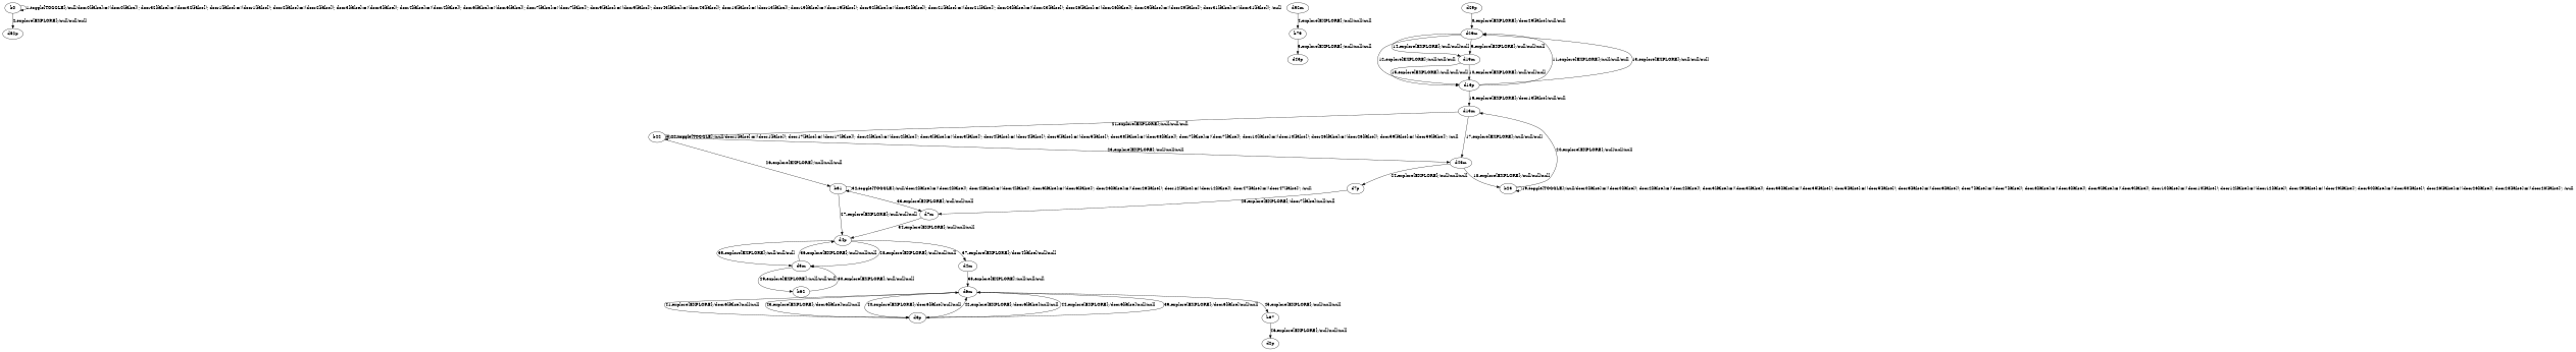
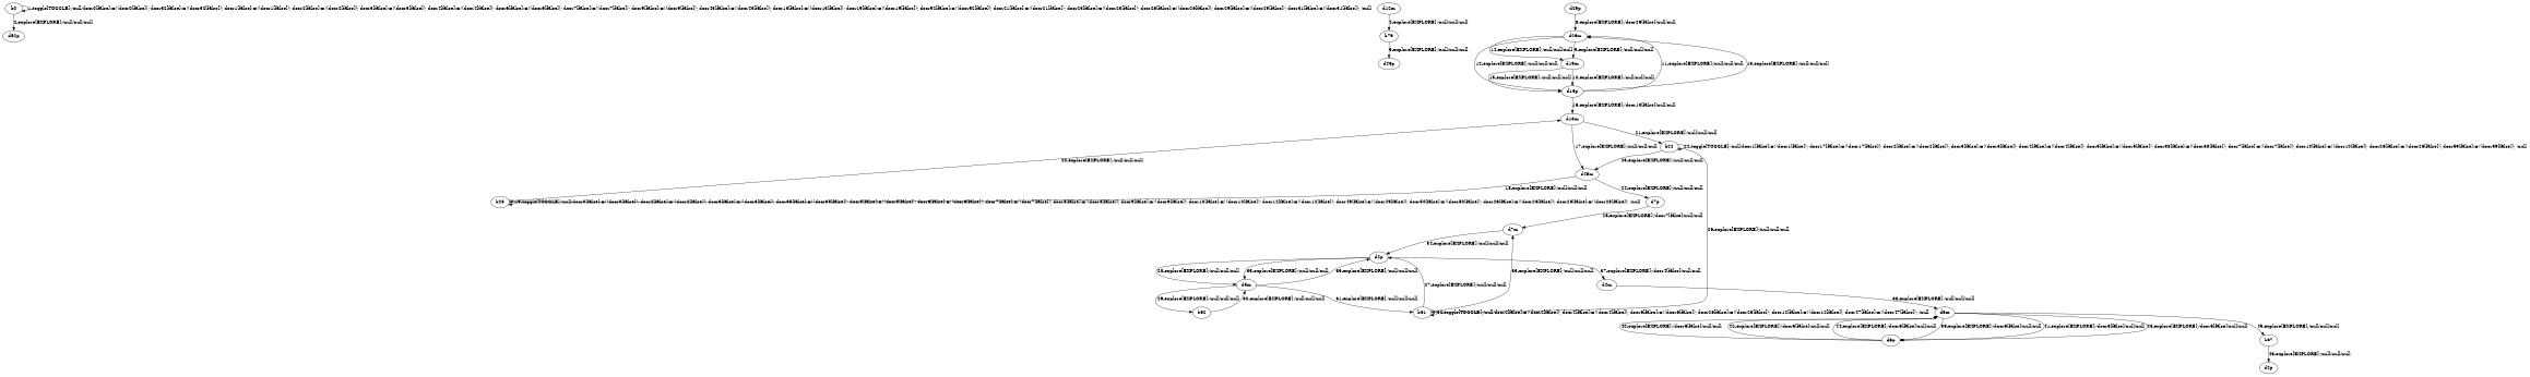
  digraph {
    fontname="DejaVu Serif"
    node [fontname="DejaVu Serif"]
    edge [fontname="DejaVu Serif"]
    b0
    d52p
-   d52m
+   d52m [label=d12m]
    b79
    d43p
    d29p
    d29m
    d19m
    d13p
    d13m
    d45m
    b22
    b23
    d7p
    b61
    d7m
    d4p
    d5m
    d4m
    b62
    d6m
    d6p
    b67
    d2p
    b0 -> b0 [label="1-toggle[TOGGLE];/null/door0[false]:=!(door0[false]); door32[false]:=!(door32[false]); door1[false]:=!(door1[false]); door2[false]:=!(door2[false]); door3[false]:=!(door3[false]); door4[false]:=!(door4[false]); door6[false]:=!(door6[false]); door7[false]:=!(door7[false]); door9[false]:=!(door9[false]); door43[false]:=!(door43[false]); door13[false]:=!(door13[false]); door19[false]:=!(door19[false]); door52[false]:=!(door52[false]); door21[false]:=!(door21[false]); door23[false]:=!(door23[false]); door26[false]:=!(door26[false]); door29[false]:=!(door29[false]); door31[false]:=!(door31[false]); /null"]
    b0 -> d52p [label="2-explore[EXPLORE];/null/null/null"]
    d52m -> b79 [label="4-explore[EXPLORE];/null/null/null"]
    b79 -> d43p [label="5-explore[EXPLORE];/null/null/null"]
    d29p -> d29m [label="8-explore[EXPLORE];/door29[false]/null/null"]
    d29m -> d19m [label="9-explore[EXPLORE];/null/null/null"]
    d29m -> d19m [label="14-explore[EXPLORE];/null/null/null"]
    d29m -> d13p [label="12-explore[EXPLORE];/null/null/null"]
    d19m -> d13p [label="10-explore[EXPLORE];/null/null/null"]
    d19m -> d13p [label="15-explore[EXPLORE];/null/null/null"]
    d13p -> d29m [label="11-explore[EXPLORE];/null/null/null"]
    d13p -> d29m [label="13-explore[EXPLORE];/null/null/null"]
    d13p -> d13m [label="16-explore[EXPLORE];/door13[false]/null/null"]
    d13m -> d45m [label="17-explore[EXPLORE];/null/null/null"]
    d13m -> b22 [label="21-explore[EXPLORE];/null/null/null"]
    d45m -> b23 [label="18-explore[EXPLORE];/null/null/null"]
    d45m -> d7p [label="24-explore[EXPLORE];/null/null/null"]
    b22 -> d45m [label="23-explore[EXPLORE];/null/null/null"]
    b22 -> b22 [label="22-toggle[TOGGLE];/null/door1[false]:=!(door1[false]); door17[false]:=!(door17[false]); door2[false]:=!(door2[false]); door3[false]:=!(door3[false]); door4[false]:=!(door4[false]); door5[false]:=!(door5[false]); door38[false]:=!(door38[false]); door7[false]:=!(door7[false]); door10[false]:=!(door10[false]); door26[false]:=!(door26[false]); door59[false]:=!(door59[false]); /null"]
    b22 -> b61 [label="26-explore[EXPLORE];/null/null/null"]
    b23 -> d13m [label="20-explore[EXPLORE];/null/null/null"]
    b23 -> b23 [label="19-toggle[TOGGLE];/null/door0[false]:=!(door0[false]); door2[false]:=!(door2[false]); door3[false]:=!(door3[false]); door35[false]:=!(door35[false]); door5[false]:=!(door5[false]); door6[false]:=!(door6[false]); door7[false]:=!(door7[false]); door8[false]:=!(door8[false]); door9[false]:=!(door9[false]); door10[false]:=!(door10[false]); door12[false]:=!(door12[false]); door49[false]:=!(door49[false]); door50[false]:=!(door50[false]); door26[false]:=!(door26[false]); door28[false]:=!(door28[false]); /null"]
    d7p -> d7m [label="25-explore[EXPLORE];/door7[false]/null/null"]
    b61 -> b61 [label="32-toggle[TOGGLE];/null/door2[false]:=!(door2[false]); door4[false]:=!(door4[false]); door6[false]:=!(door6[false]); door26[false]:=!(door26[false]); door12[false]:=!(door12[false]); door47[false]:=!(door47[false]); /null"]
    b61 -> d7m [label="33-explore[EXPLORE];/null/null/null"]
    b61 -> d4p [label="27-explore[EXPLORE];/null/null/null"]
    d7m -> d4p [label="34-explore[EXPLORE];/null/null/null"]
    d4p -> d5m [label="28-explore[EXPLORE];/null/null/null"]
    d4p -> d5m [label="35-explore[EXPLORE];/null/null/null"]
    d4p -> d4m [label="37-explore[EXPLORE];/door4[false]/null/null"]
+   d5m -> b61 [label="31-explore[EXPLORE];/null/null/null"]
    d5m -> d4p [label="36-explore[EXPLORE];/null/null/null"]
    d5m -> b62 [label="29-explore[EXPLORE];/null/null/null"]
    d4m -> d6m [label="38-explore[EXPLORE];/null/null/null"]
    b62 -> d5m [label="30-explore[EXPLORE];/null/null/null"]
    d6m -> d6p [label="39-explore[EXPLORE];/door6[false]/null/null"]
    d6m -> d6p [label="41-explore[EXPLORE];/door6[false]/null/null"]
    d6m -> d6p [label="43-explore[EXPLORE];/door6[false]/null/null"]
    d6m -> b67 [label="45-explore[EXPLORE];/null/null/null"]
    d6p -> d6m [label="40-explore[EXPLORE];/door6[false]/null/null"]
    d6p -> d6m [label="42-explore[EXPLORE];/door6[false]/null/null"]
    d6p -> d6m [label="44-explore[EXPLORE];/door6[false]/null/null"]
    b67 -> d2p [label="46-explore[EXPLORE];/null/null/null"]
  }
